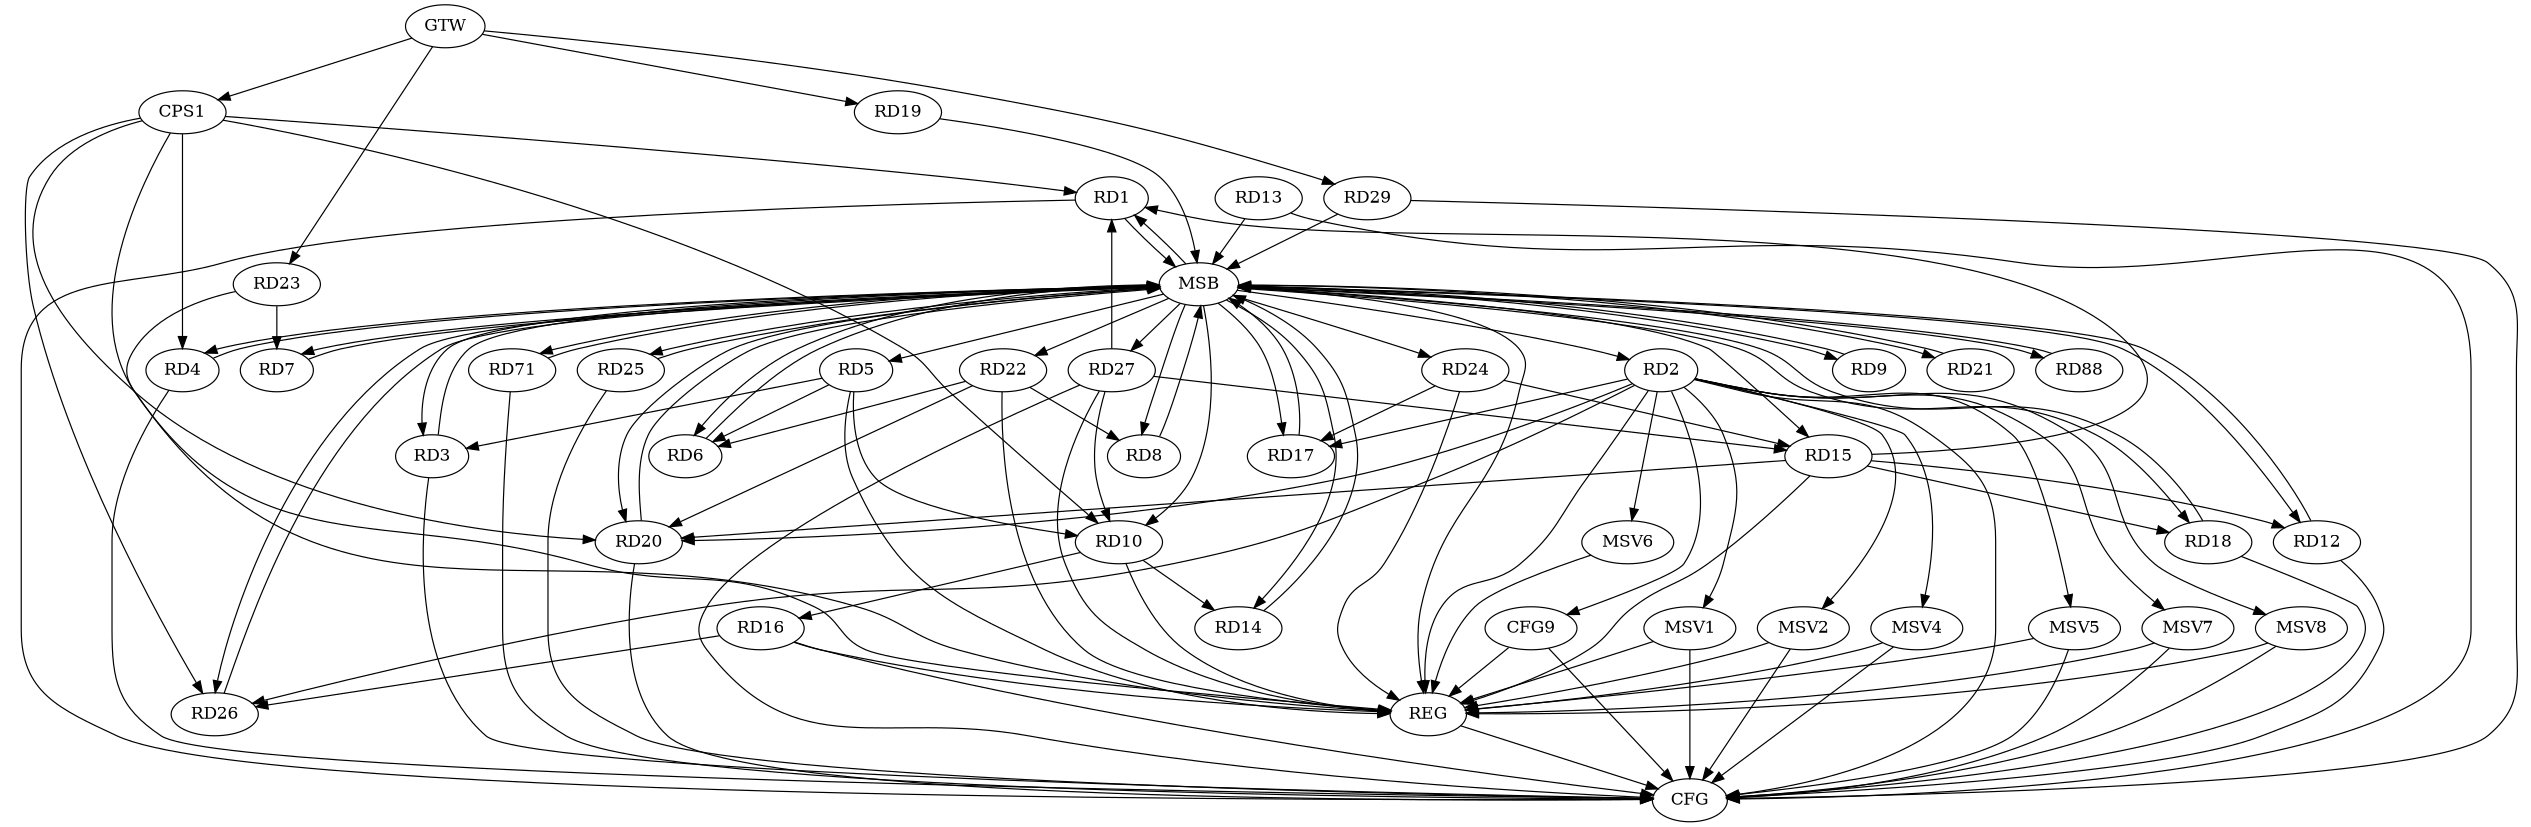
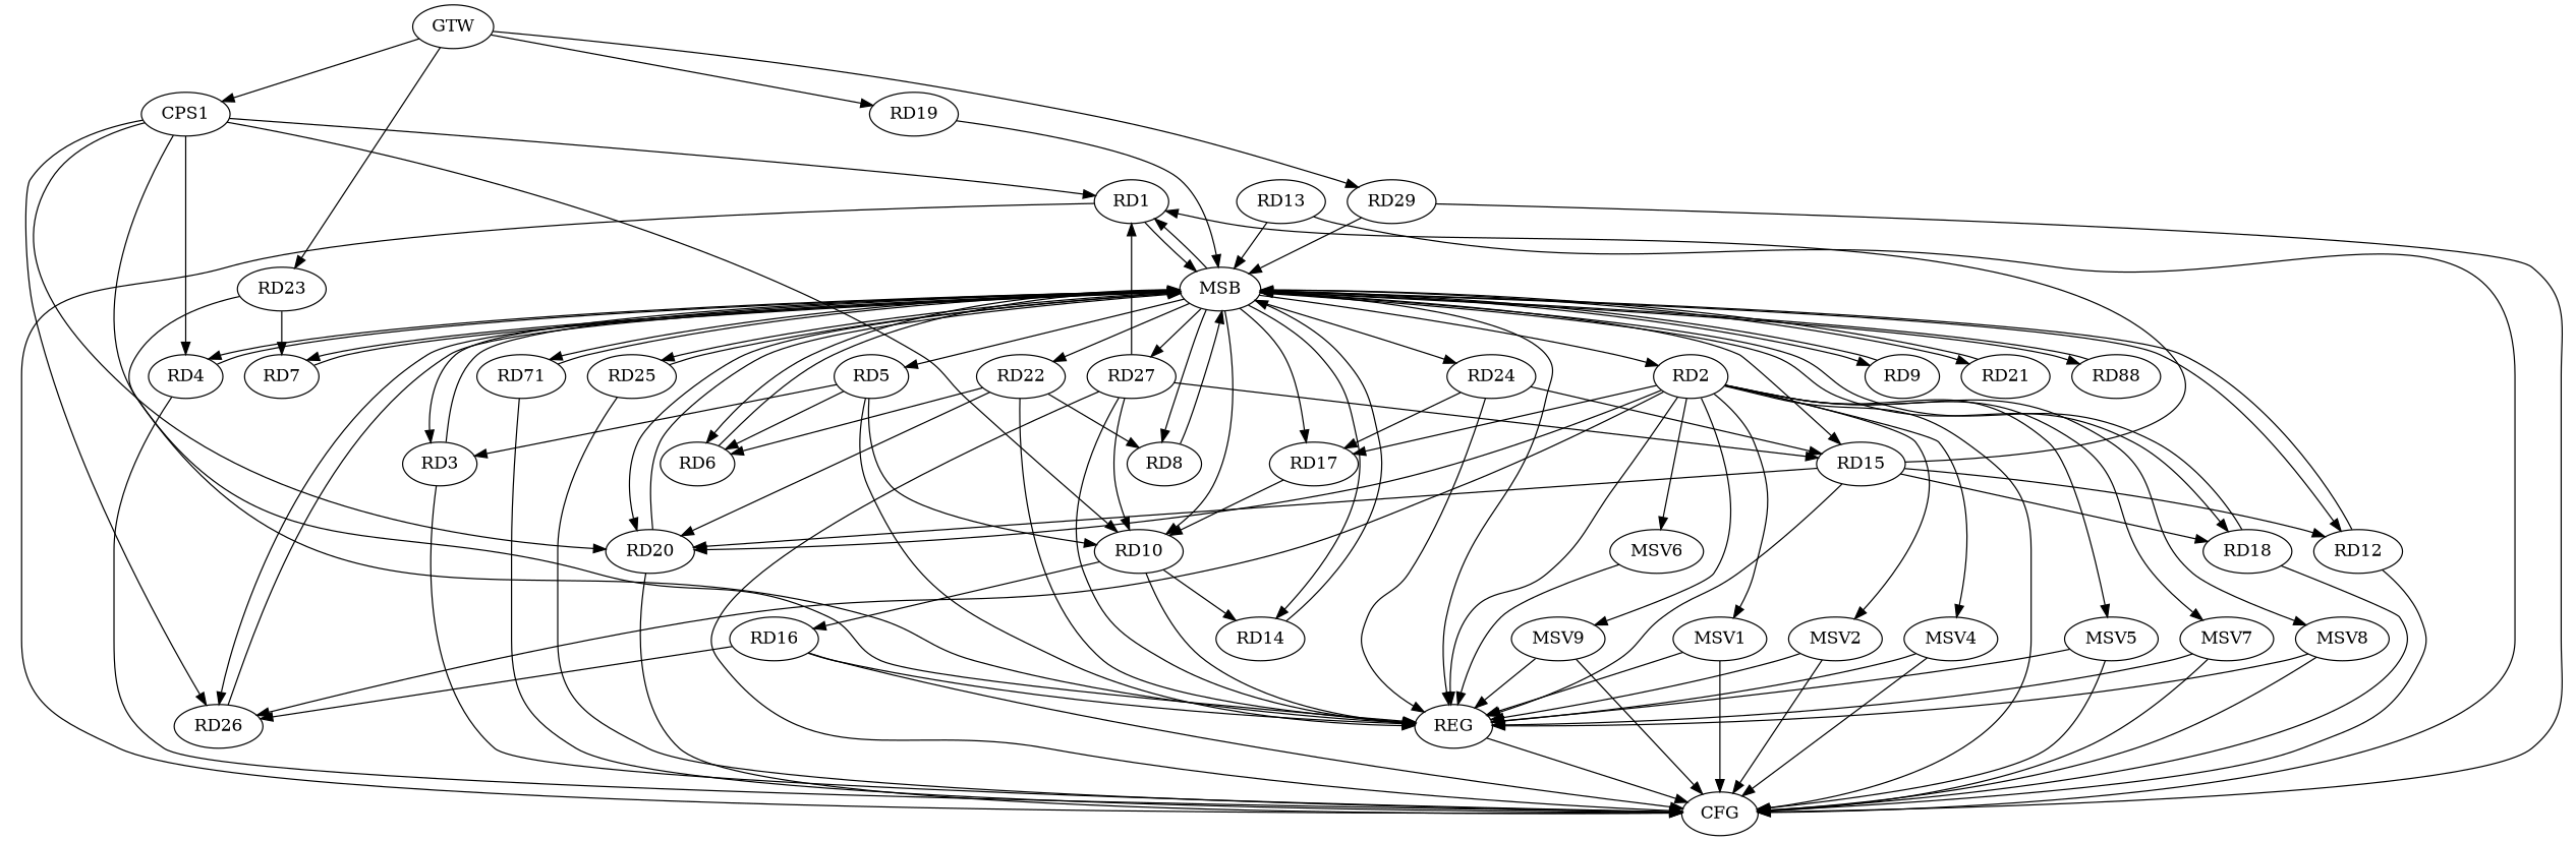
  strict digraph {
    n1 [label=RD1]
    n2 [label=MSB]
    n3 [label=CFG]
    n4 [label=RD2]
    n5 [label=RD17]
    n6 [label=RD20]
    n7 [label=RD26]
    n8 [label=REG]
    n9 [label=RD3]
    n10 [label=RD4]
    n11 [label=RD5]
    n12 [label=RD6]
    n13 [label=RD10]
    n14 [label=RD7]
    n15 [label=RD8]
    n16 [label=RD9]
    n17 [label=RD14]
    n18 [label=RD71]
    n19 [label=RD12]
    n20 [label=RD15]
    n21 [label=RD18]
    n22 [label=RD21]
    n23 [label=RD22]
    n24 [label=RD24]
    n25 [label=RD25]
    n26 [label=RD27]
    n27 [label=RD88]
    n28 [label=MSV1]
    n29 [label=MSV2]
    n30 [label=MSV4]
    n31 [label=MSV5]
    n32 [label=MSV6]
    n33 [label=MSV7]
    n34 [label=MSV8]
-   n35 [label=CFG9]
+   n35 [label=MSV9]
    n36 [label=RD16]
    n37 [label=RD13]
    n38 [label=RD19]
    n39 [label=RD23]
    n40 [label=RD29]
    n41 [label=CPS1]
    n42 [label=GTW]
    n1 -> n2
    n1 -> n3
    n2 -> n1
    n2 -> n4
    n2 -> n5
    n2 -> n6
    n2 -> n7
    n2 -> n8
    n2 -> n9
    n2 -> n10
    n2 -> n11
    n2 -> n12
    n2 -> n13
    n2 -> n14
    n2 -> n15
    n2 -> n16
    n2 -> n17
    n2 -> n18
    n2 -> n19
    n2 -> n20
    n2 -> n21
    n2 -> n22
    n2 -> n23
    n2 -> n24
    n2 -> n25
    n2 -> n26
    n2 -> n27
    n4 -> n3
    n4 -> n5
    n4 -> n6
    n4 -> n7
    n4 -> n8
    n4 -> n28
    n4 -> n29
    n4 -> n30
    n4 -> n31
    n4 -> n32
    n4 -> n33
    n4 -> n34
    n4 -> n35
-   n5 -> n2
+   n5 -> n13
    n6 -> n2
    n6 -> n3
    n7 -> n2
    n8 -> n3
    n9 -> n2
    n9 -> n3
    n10 -> n2
    n10 -> n3
    n11 -> n8
    n11 -> n9
    n11 -> n12
    n11 -> n13
    n12 -> n2
    n13 -> n8
    n13 -> n17
    n13 -> n36
    n14 -> n2
    n15 -> n2
    n16 -> n2
    n17 -> n2
    n18 -> n2
    n18 -> n3
    n19 -> n2
    n19 -> n3
    n20 -> n1
    n20 -> n6
    n20 -> n8
    n20 -> n19
    n20 -> n21
    n21 -> n2
    n21 -> n3
    n22 -> n2
    n23 -> n6
    n23 -> n8
    n23 -> n12
    n23 -> n15
    n24 -> n5
    n24 -> n8
    n24 -> n20
    n25 -> n2
    n25 -> n3
    n26 -> n1
    n26 -> n3
    n26 -> n8
    n26 -> n13
    n26 -> n20
    n27 -> n2
    n28 -> n3
    n28 -> n8
    n29 -> n3
    n29 -> n8
    n30 -> n3
    n30 -> n8
    n31 -> n3
    n31 -> n8
    n32 -> n8
    n33 -> n3
    n33 -> n8
    n34 -> n3
    n34 -> n8
    n35 -> n3
    n35 -> n8
    n36 -> n3
    n36 -> n7
    n36 -> n8
    n37 -> n2
    n37 -> n3
    n38 -> n2
    n39 -> n8
    n39 -> n14
    n40 -> n2
    n40 -> n3
    n41 -> n1
    n41 -> n6
    n41 -> n7
    n41 -> n8
    n41 -> n10
    n41 -> n13
    n42 -> n38
    n42 -> n39
    n42 -> n40
    n42 -> n41
  }
